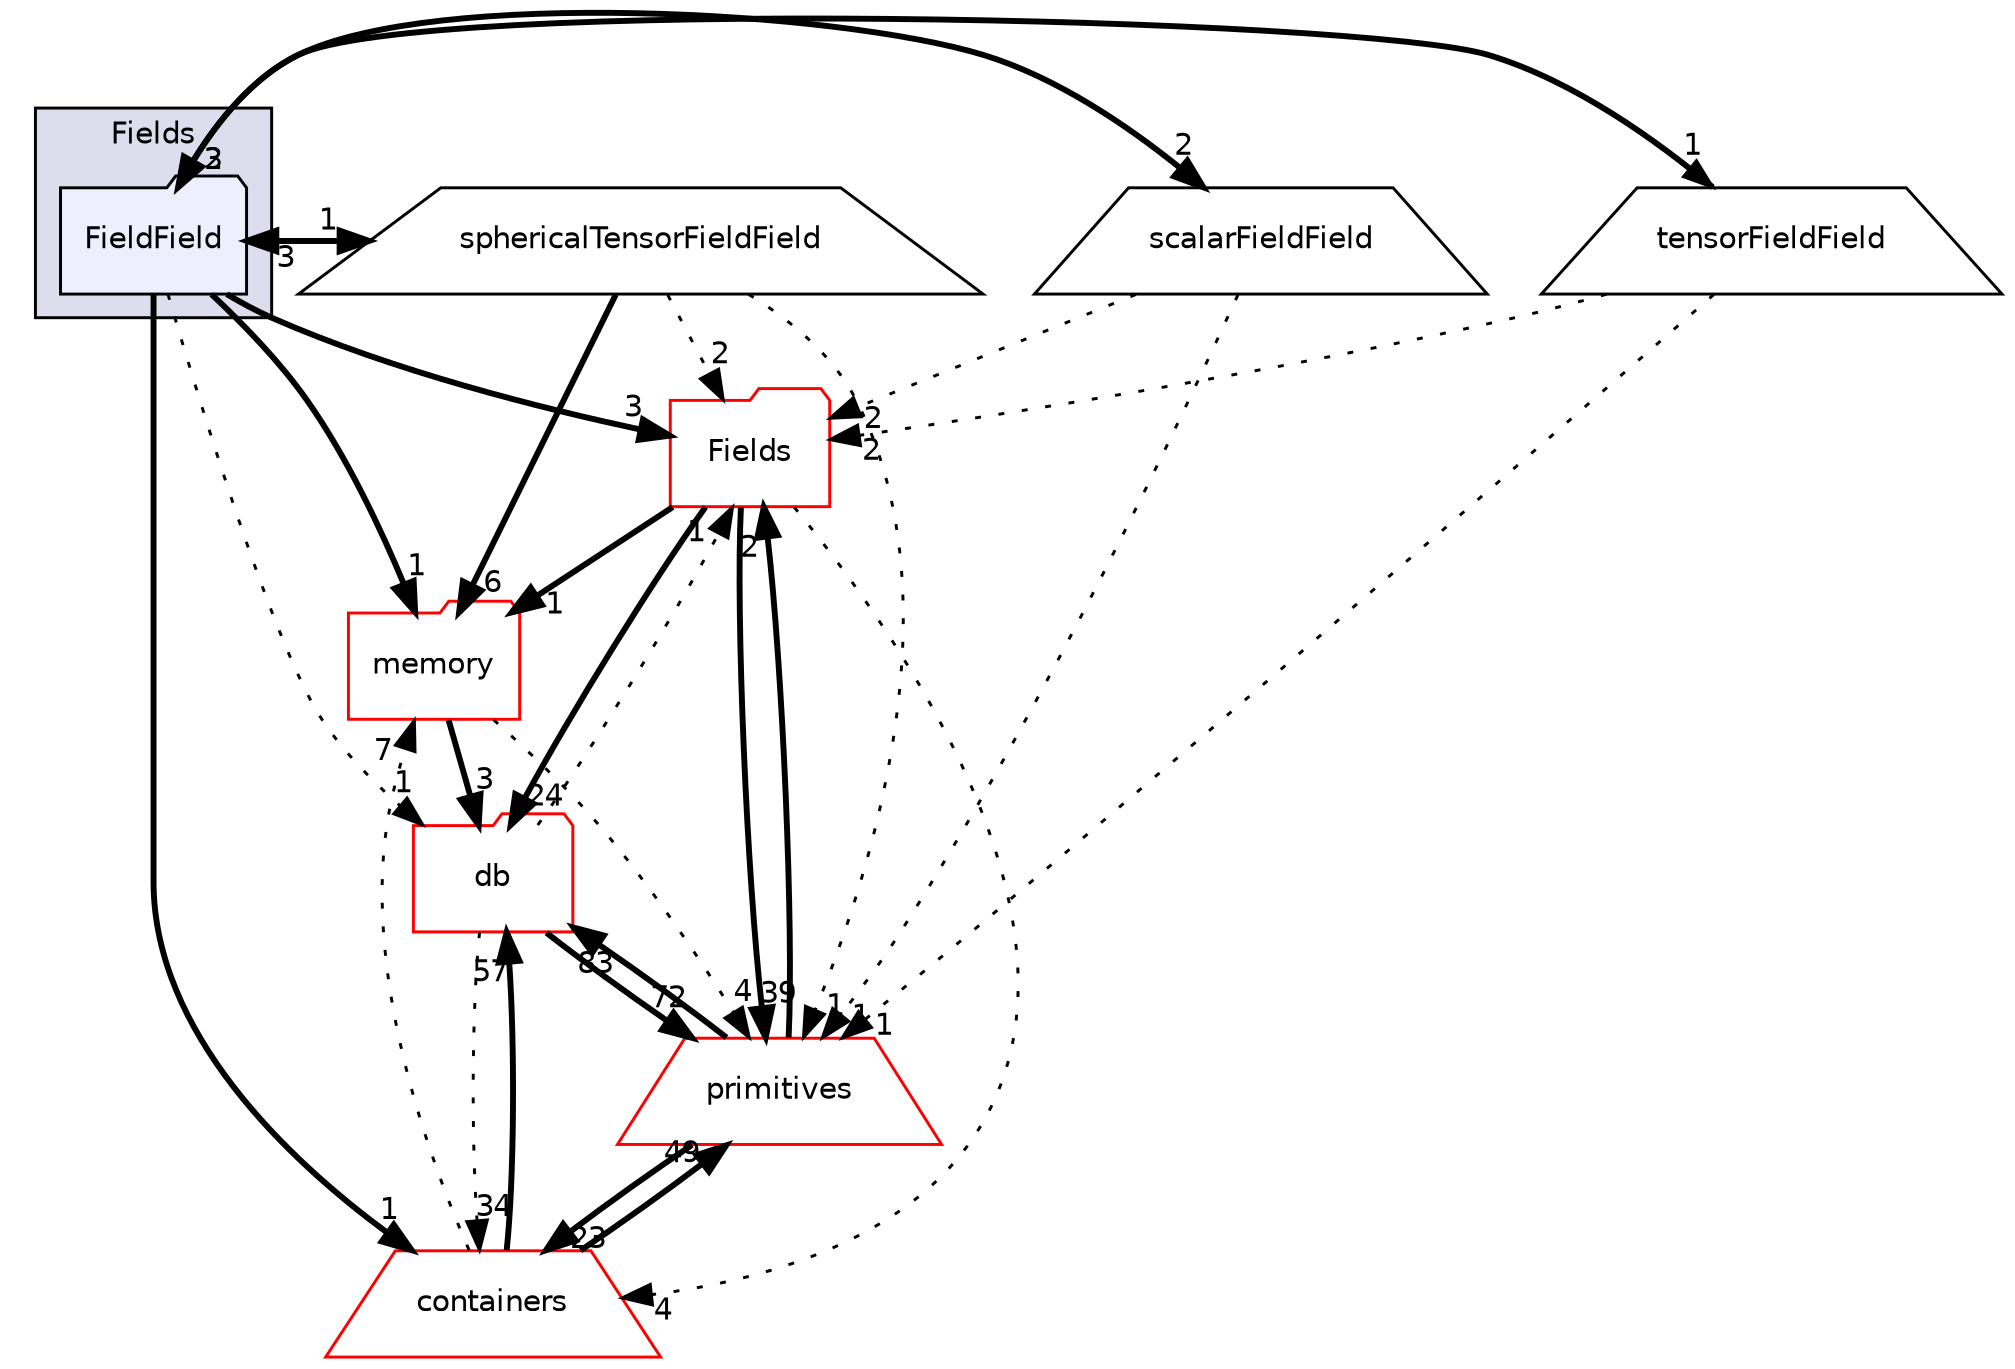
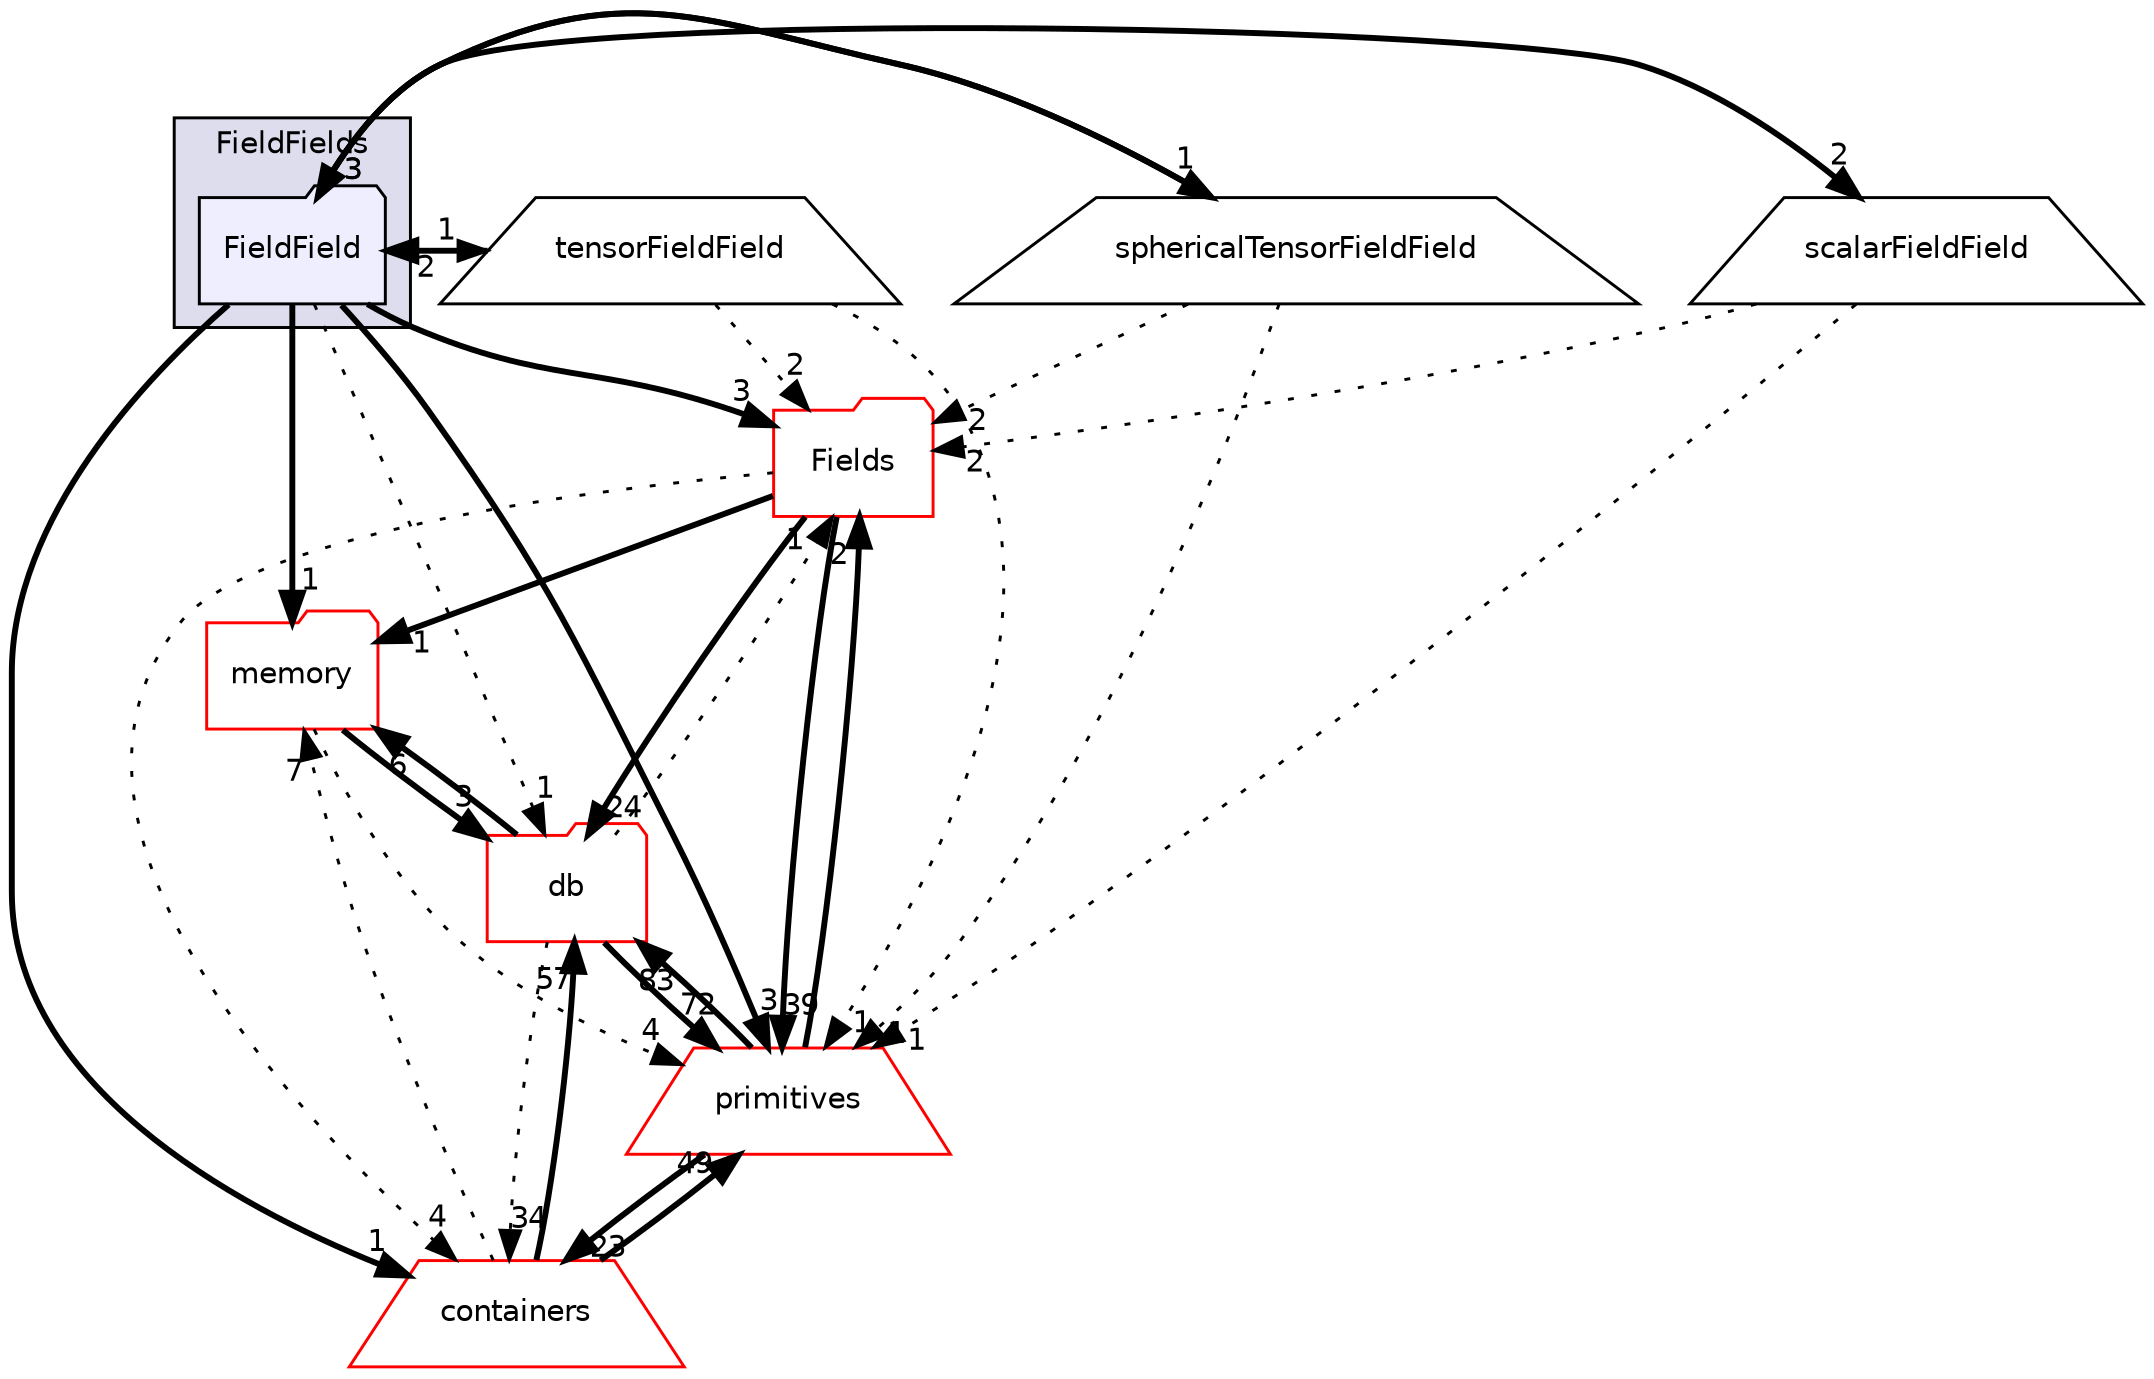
  digraph {
    compound=true
    node [fontname=Helvetica fontsize=10 shape=trapezium color=red]
    edge [headlabel=1 labeldistance=1.5 labelfontname=Helvetica labelfontsize=10 style=bold]
    n1 [fillcolor="#eeeeff" label=FieldField pencolor=black shape=folder style=filled color=""]
    n2 [label=Fields shape=folder]
    n3 [label=memory shape=folder]
    n4 [label=tensorFieldField color=""]
    n5 [label=containers]
    n6 [label=db shape=folder]
    n7 [label=primitives]
    n8 [label=sphericalTensorFieldField color=""]
    n9 [label=scalarFieldField color=""]
    subgraph cluster_1 {
      bgcolor="#ddddee"
      fontname=Helvetica
      fontsize=10
-     label=Fields
+     label=FieldFields
      pencolor=black
      n1
    }
    n1 -> n2 [headlabel=3]
    n1 -> n3
    n1 -> n4 [style=dotted]
    n1 -> n5
    n1 -> n6 [style=dotted]
+   n1 -> n7 [headlabel=3]
    n1 -> n8
    n1 -> n9 [headlabel=2]
    n2 -> n3
    n2 -> n5 [headlabel=4 style=dotted]
    n2 -> n6 [headlabel=24]
    n2 -> n7 [headlabel=39]
    n3 -> n6 [headlabel=3]
    n3 -> n7 [headlabel=4 style=dotted]
    n4 -> n1 [headlabel=2]
    n4 -> n2 [headlabel=2 style=dotted]
    n4 -> n7 [style=dotted]
    n5 -> n3 [headlabel=7 style=dotted]
    n5 -> n6 [headlabel=57]
    n5 -> n7 [headlabel=49]
    n6 -> n2 [style=dotted]
-   n8 -> n3 [headlabel=6]
+   n6 -> n3 [headlabel=6]
    n6 -> n5 [headlabel=34 style=dotted]
    n6 -> n7 [headlabel=72]
    n7 -> n2 [headlabel=2]
    n7 -> n5 [headlabel=23]
    n7 -> n6 [headlabel=83]
    n8 -> n1 [headlabel=3]
    n8 -> n2 [headlabel=2 style=dotted]
    n8 -> n7 [style=dotted]
    n9 -> n1 [headlabel=3 style=dotted]
    n9 -> n2 [headlabel=2 style=dotted]
    n9 -> n7 [style=dotted]
  }
